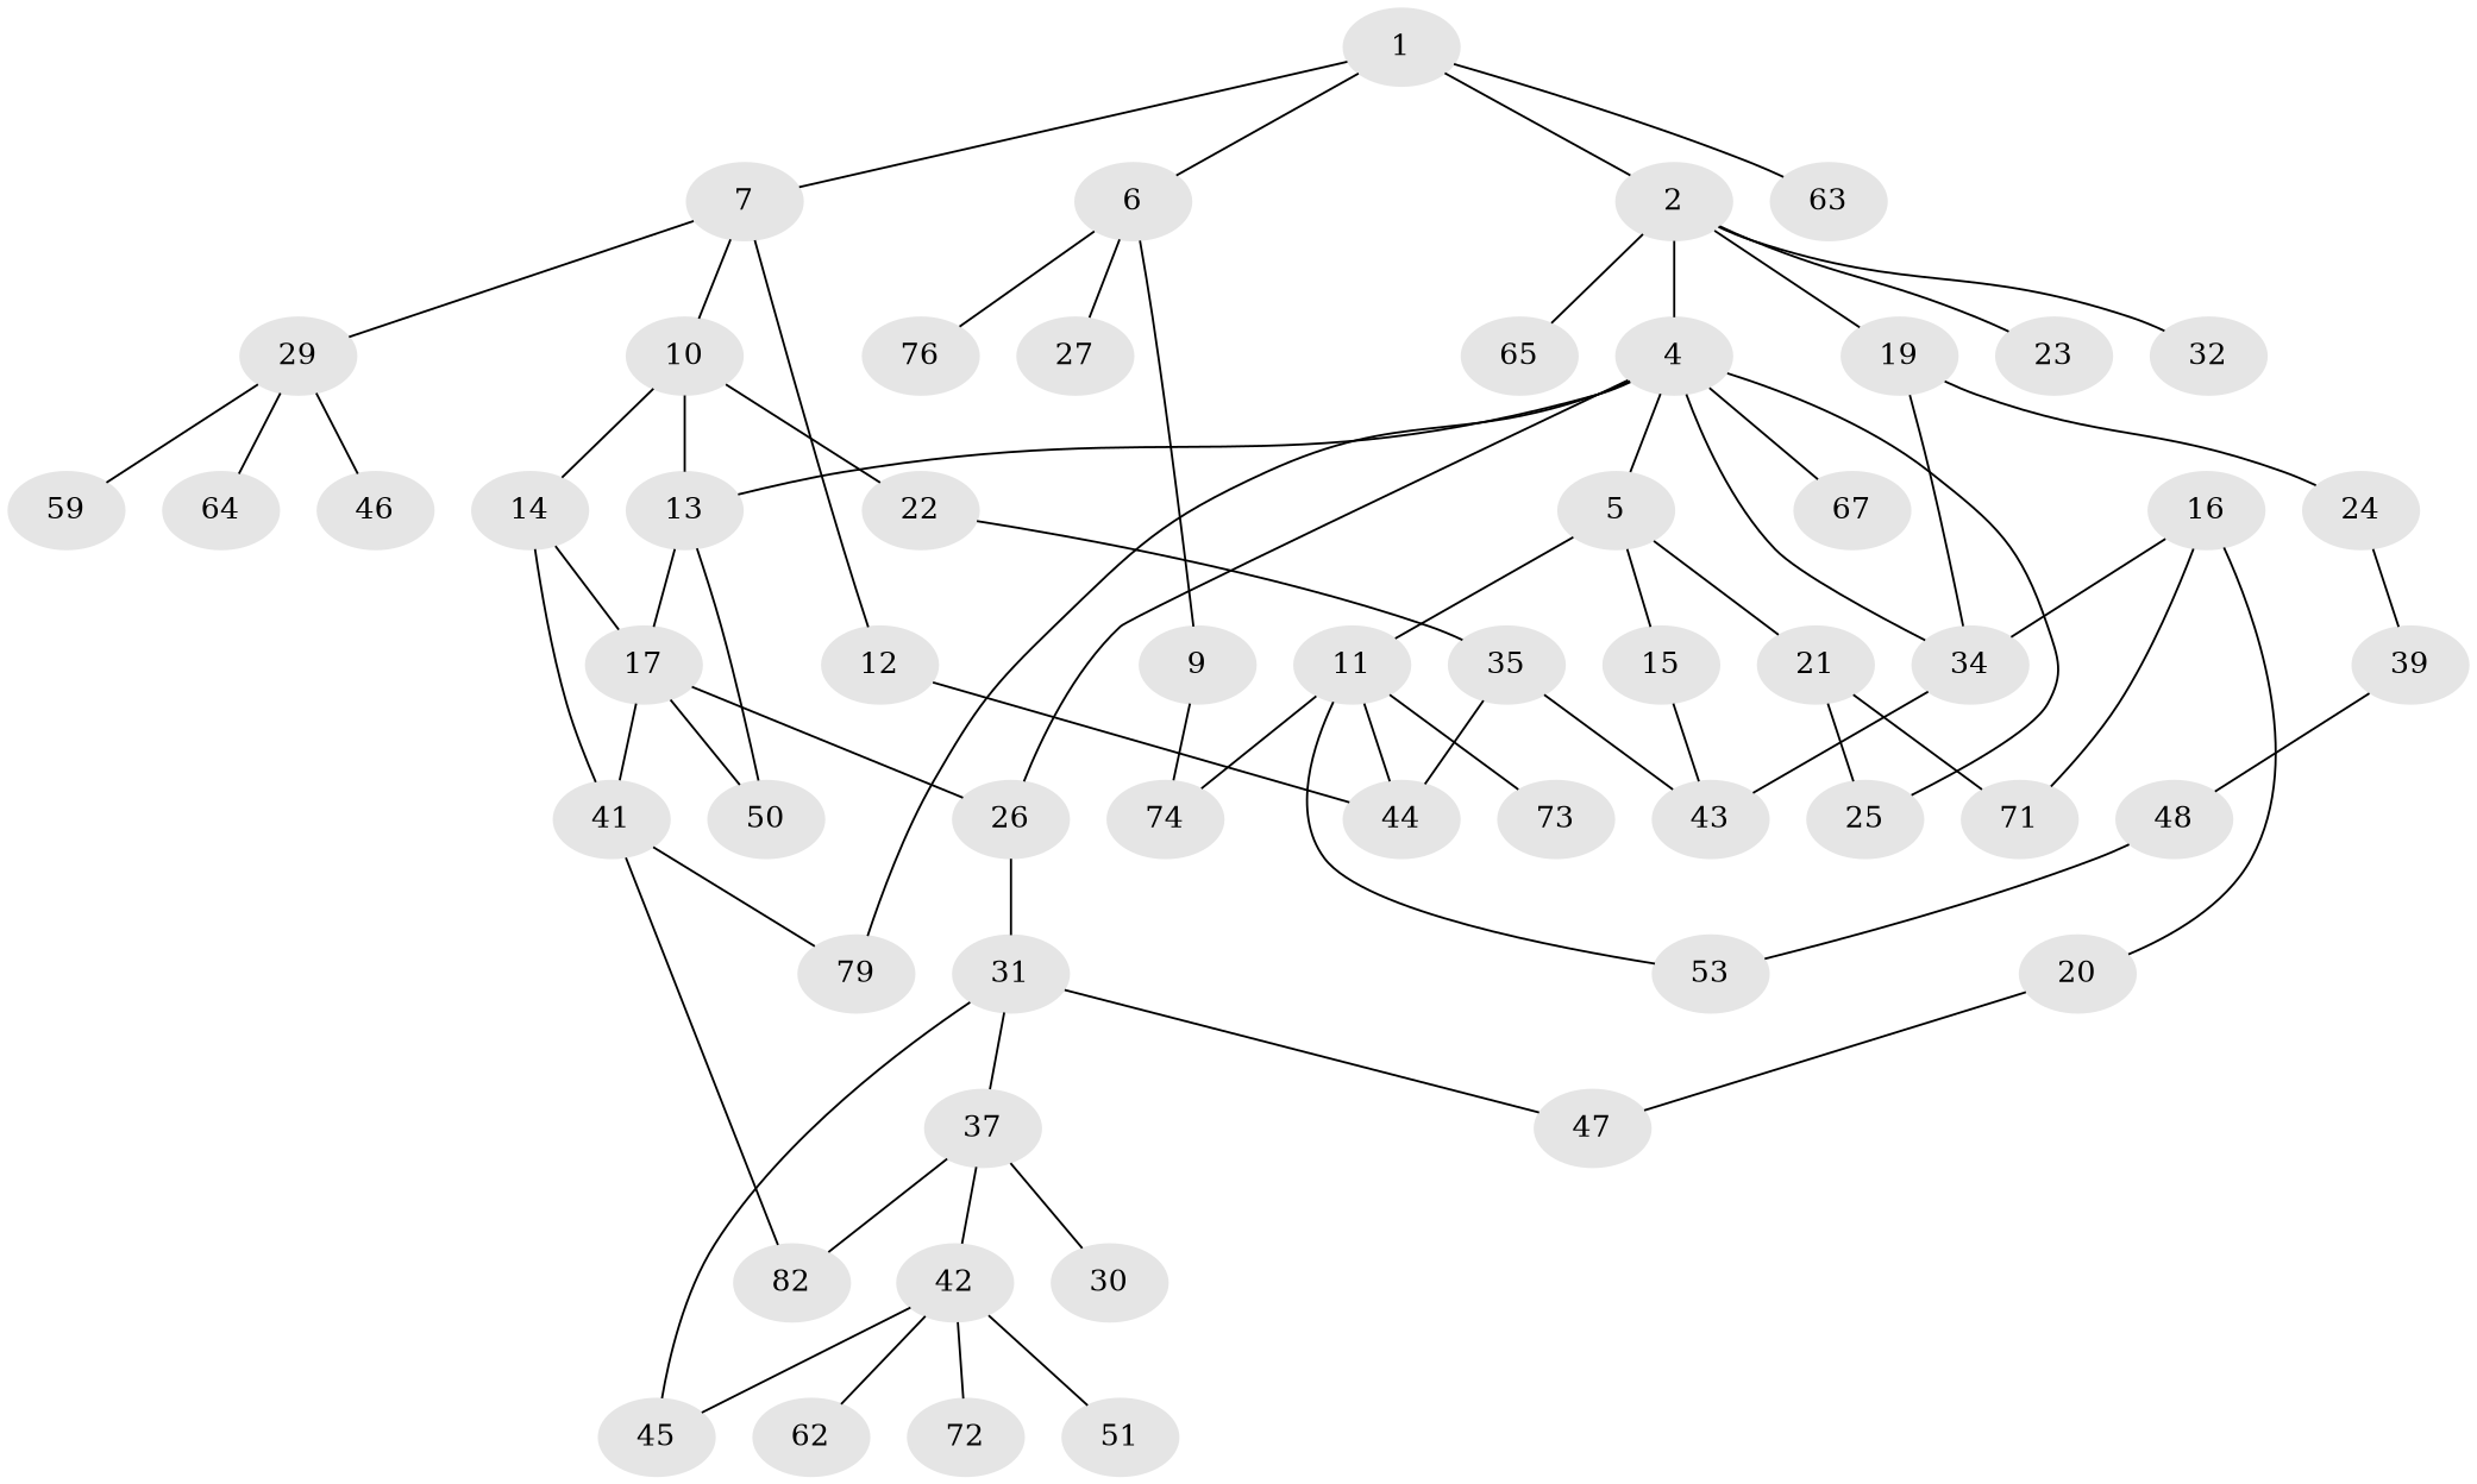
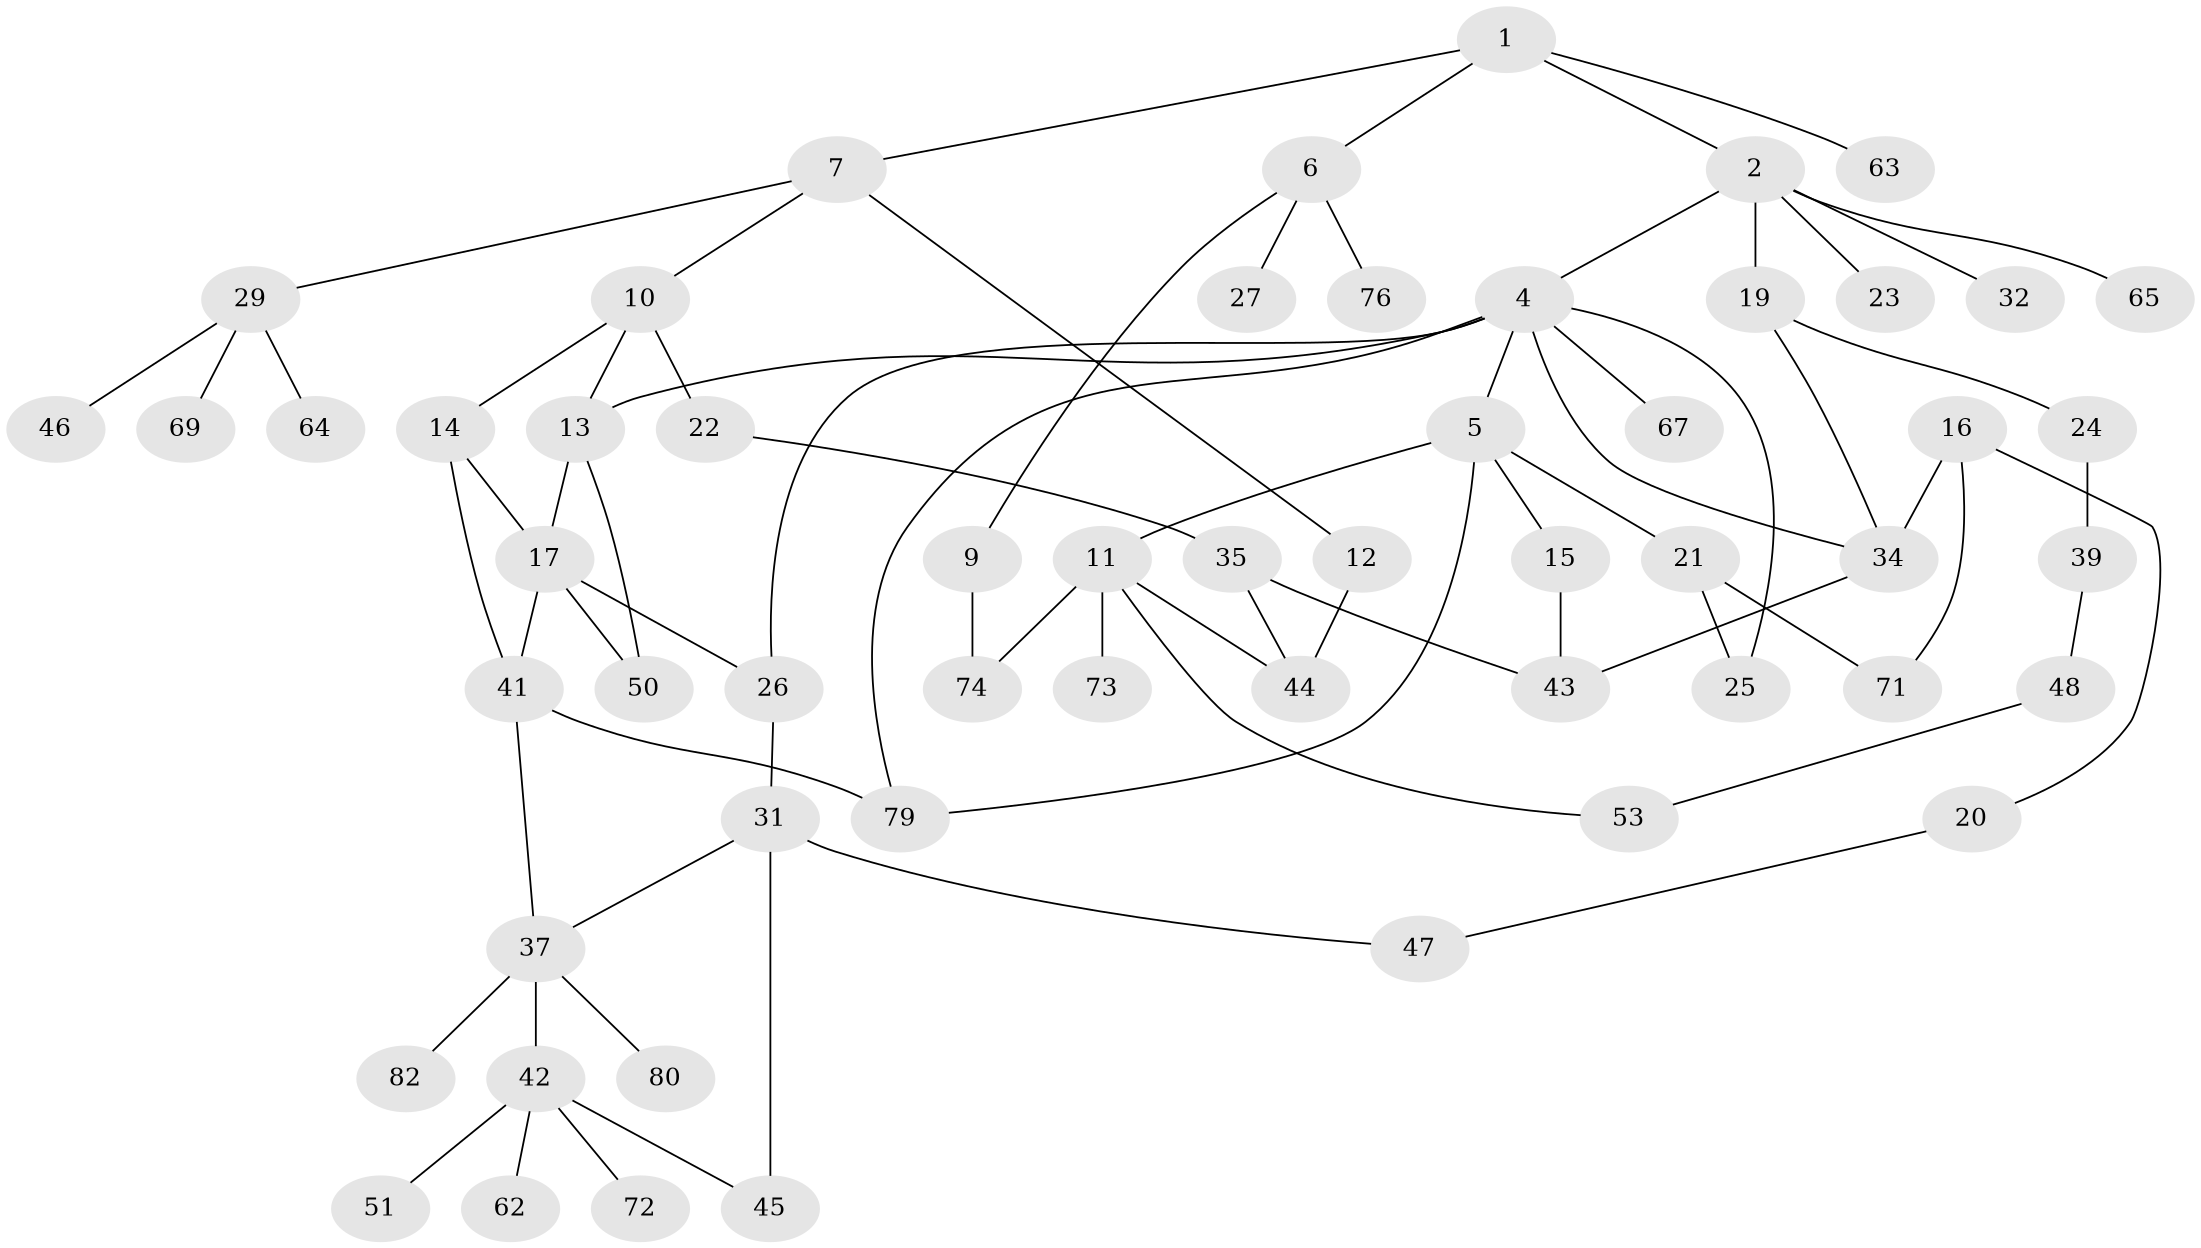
  graph {
    node [color=gray90 style=filled]
    1 [super="+3"]
    2 [super="+61"]
    6 [super="+30"]
    7 [super="+8"]
    63
    4 [super="+62"]
    19 [super="+28"]
    23
    32
    65
    9 [super="+69"]
    27
    76
    10
    12 [super="+54"]
    29 [super="+38"]
    5
    13 [super="+81"]
    25 [super="+83"]
    26
    34 [super="+70"]
    67
    79 [super="+85"]
    16 [super="+55"]
    20 [super="+40"]
    71 [super="+78"]
    24 [super="+49"]
    11 [super="+66"]
    15
    21 [super="+60"]
    17 [super="+18"]
    50
    31 [super="+75"]
    43
    74
    44 [super="+84"]
    53
    73
    14 [super="+36"]
    22 [super="+33"]
    46
-   59
+   59 [label=69]
    64
    41
    35 [super="+57"]
    82
    47 [super="+58"]
    39
    48
    37 [super="+77"]
    45 [super="+56"]
    42 [super="+52"]
-   80 [label=30]
+   80
    51
    n55 [label=62]
    72
    1 -- 2
    1 -- 6
    1 -- 7
    1 -- 63
    2 -- 4
    2 -- 19
    2 -- 23
    2 -- 32
    2 -- 65
    6 -- 9
    6 -- 27
    6 -- 76
    7 -- 10
    7 -- 12
    7 -- 29
    4 -- 5
    4 -- 13
    4 -- 25
    4 -- 26
    4 -- 34
    4 -- 67
    4 -- 79
    19 -- 34
    19 -- 24 [weight=2]
    9 -- 74
    10 -- 13
    10 -- 14
    10 -- 22
    12 -- 44
    29 -- 46
    29 -- 59
    29 -- 64
+   5 -- 79
    5 -- 11
    5 -- 15
    5 -- 21
    13 -- 17
    13 -- 50
    26 -- 31
    34 -- 43
    16 -- 34
    16 -- 20
    16 -- 71
    20 -- 47
    24 -- 39
    11 -- 74
    11 -- 44
    11 -- 53
    11 -- 73
    15 -- 43
    21 -- 25
    21 -- 71
    17 -- 26
    17 -- 50
    17 -- 41
    31 -- 47
    31 -- 37
    31 -- 45
    14 -- 17
    14 -- 41
    22 -- 35
    41 -- 79
-   41 -- 82
+   41 -- 37
    35 -- 43
    35 -- 44
    39 -- 48
    48 -- 53
    37 -- 82
    37 -- 42
    37 -- 80
    42 -- 45
    42 -- 51
    42 -- n55
    42 -- 72
  }
